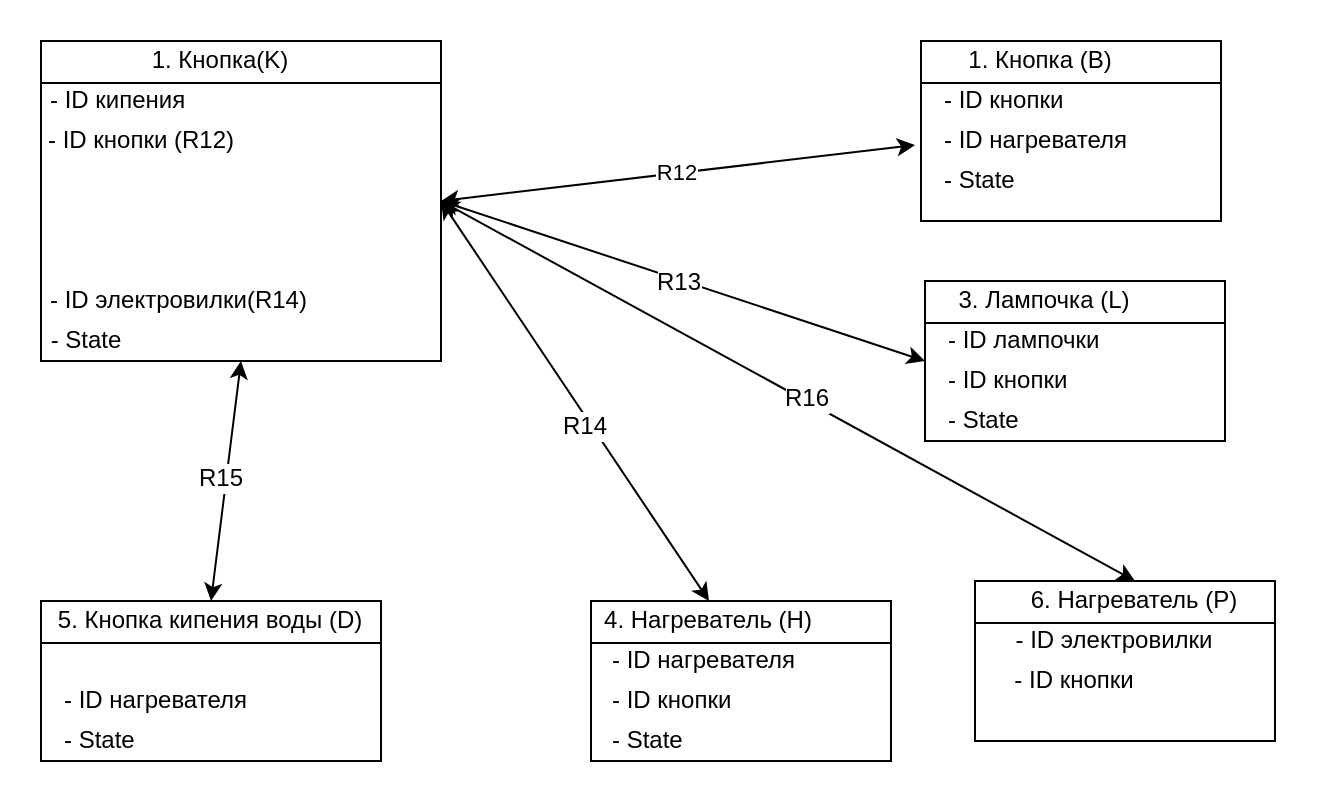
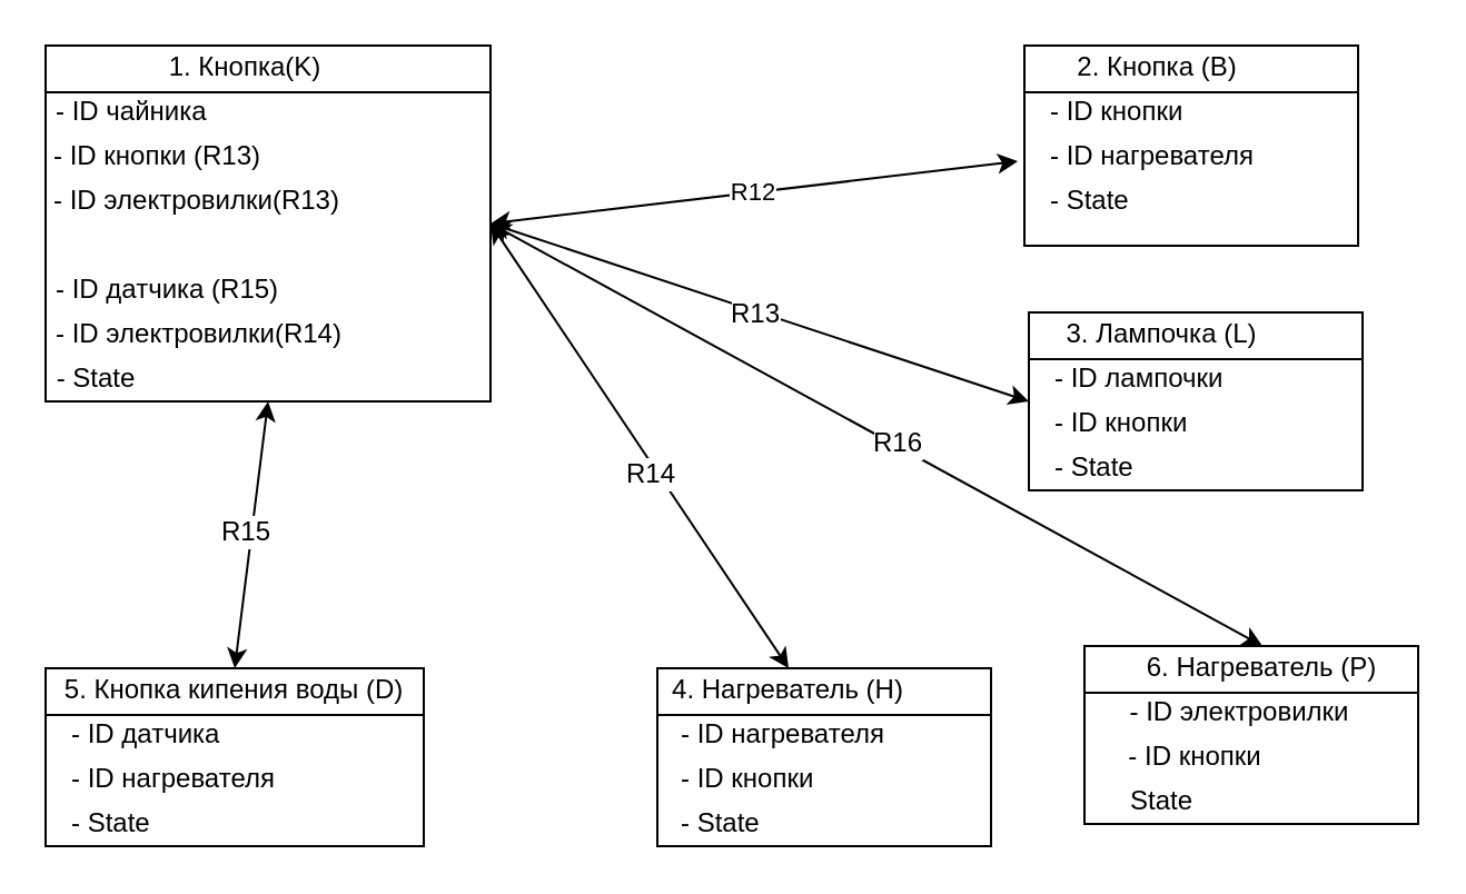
  <mxCell id="0" />
  <mxCell id="1" parent="0" />
  <mxCell id="2" value="" style="shape=internalStorage;whiteSpace=wrap;html=1;backgroundOutline=1;dx=0;dy=21;" parent="1" vertex="1"><mxGeometry x="20" y="20" width="200" height="160" as="geometry" /></mxCell>
  <mxCell id="3" value="1. Кнопка(K)" style="text;html=1;strokeColor=none;fillColor=none;align=center;verticalAlign=middle;whiteSpace=wrap;rounded=0;" parent="1" vertex="1"><mxGeometry x="49.5" y="20" width="120" height="20" as="geometry" /></mxCell>
- <mxCell id="4" value="- ID кипения" style="text;html=1;strokeColor=none;fillColor=none;align=left;verticalAlign=middle;whiteSpace=wrap;rounded=0;" parent="1" vertex="1"><mxGeometry x="22.5" y="40" width="130" height="20" as="geometry" /></mxCell>
- <mxCell id="5" value="&lt;div style=&quot;text-align: left&quot;&gt;&lt;span&gt;- ID кнопки (R12)&lt;/span&gt;&lt;/div&gt;" style="text;html=1;strokeColor=none;fillColor=none;align=left;verticalAlign=middle;whiteSpace=wrap;rounded=0;" parent="1" vertex="1"><mxGeometry x="22" y="60" width="100" height="20" as="geometry" /></mxCell>
+ <mxCell id="4" value="- ID чайника" style="text;html=1;strokeColor=none;fillColor=none;align=left;verticalAlign=middle;whiteSpace=wrap;rounded=0;" parent="1" vertex="1"><mxGeometry x="22.5" y="40" width="130" height="20" as="geometry" /></mxCell>
+ <mxCell id="5" value="&lt;div style=&quot;text-align: left&quot;&gt;&lt;span&gt;- ID кнопки (R13)&lt;/span&gt;&lt;/div&gt;" style="text;html=1;strokeColor=none;fillColor=none;align=left;verticalAlign=middle;whiteSpace=wrap;rounded=0;" parent="1" vertex="1"><mxGeometry x="22" y="60" width="100" height="20" as="geometry" /></mxCell>
  <mxCell id="6" value="" style="shape=internalStorage;whiteSpace=wrap;html=1;backgroundOutline=1;dx=0;dy=21;" parent="1" vertex="1"><mxGeometry x="462" y="140" width="150" height="80" as="geometry" /></mxCell>
  <mxCell id="7" value="3. Лампочка (L)" style="text;html=1;strokeColor=none;fillColor=none;align=center;verticalAlign=middle;whiteSpace=wrap;rounded=0;" parent="1" vertex="1"><mxGeometry x="462" y="140" width="120" height="20" as="geometry" /></mxCell>
  <mxCell id="8" value="- ID лампочки" style="text;html=1;strokeColor=none;fillColor=none;align=left;verticalAlign=middle;whiteSpace=wrap;rounded=0;" parent="1" vertex="1"><mxGeometry x="472" y="160" width="100" height="20" as="geometry" /></mxCell>
  <mxCell id="9" value="- State" style="text;html=1;strokeColor=none;fillColor=none;align=left;verticalAlign=middle;whiteSpace=wrap;rounded=0;" parent="1" vertex="1"><mxGeometry x="472" y="200" width="40" height="20" as="geometry" /></mxCell>
  <mxCell id="10" value="" style="shape=internalStorage;whiteSpace=wrap;html=1;backgroundOutline=1;dx=0;dy=21;" parent="1" vertex="1"><mxGeometry x="295" y="300" width="150" height="80" as="geometry" /></mxCell>
  <mxCell id="11" value="4. Нагреватель (H)" style="text;html=1;strokeColor=none;fillColor=none;align=center;verticalAlign=middle;whiteSpace=wrap;rounded=0;" parent="1" vertex="1"><mxGeometry x="294" y="300" width="120" height="20" as="geometry" /></mxCell>
  <mxCell id="12" value="- ID нагревателя" style="text;html=1;strokeColor=none;fillColor=none;align=left;verticalAlign=middle;whiteSpace=wrap;rounded=0;" parent="1" vertex="1"><mxGeometry x="304" y="320" width="100" height="20" as="geometry" /></mxCell>
  <mxCell id="13" value="- State&lt;br&gt;" style="text;html=1;strokeColor=none;fillColor=none;align=left;verticalAlign=middle;whiteSpace=wrap;rounded=0;" parent="1" vertex="1"><mxGeometry x="304" y="360" width="100" height="20" as="geometry" /></mxCell>
  <mxCell id="14" value="" style="shape=internalStorage;whiteSpace=wrap;html=1;backgroundOutline=1;dx=0;dy=21;" parent="1" vertex="1"><mxGeometry x="460" y="20" width="150" height="90" as="geometry" /></mxCell>
- <mxCell id="15" value="1. Кнопка (B)" style="text;html=1;strokeColor=none;fillColor=none;align=center;verticalAlign=middle;whiteSpace=wrap;rounded=0;" parent="1" vertex="1"><mxGeometry x="459.5" y="20" width="120" height="20" as="geometry" /></mxCell>
+ <mxCell id="15" value="2. Кнопка (B)" style="text;html=1;strokeColor=none;fillColor=none;align=center;verticalAlign=middle;whiteSpace=wrap;rounded=0;" parent="1" vertex="1"><mxGeometry x="459.5" y="20" width="120" height="20" as="geometry" /></mxCell>
  <mxCell id="16" value="- ID кнопки" style="text;html=1;strokeColor=none;fillColor=none;align=left;verticalAlign=middle;whiteSpace=wrap;rounded=0;" parent="1" vertex="1"><mxGeometry x="469.5" y="40" width="100" height="20" as="geometry" /></mxCell>
  <mxCell id="17" value="- State" style="text;html=1;strokeColor=none;fillColor=none;align=left;verticalAlign=middle;whiteSpace=wrap;rounded=0;" parent="1" vertex="1"><mxGeometry x="469.5" y="80" width="40" height="20" as="geometry" /></mxCell>
  <mxCell id="18" value="" style="shape=internalStorage;whiteSpace=wrap;html=1;backgroundOutline=1;dx=0;dy=21;" parent="1" vertex="1"><mxGeometry x="20" y="300" width="170" height="80" as="geometry" /></mxCell>
  <mxCell id="19" value="5. Кнопка кипения воды (D)" style="text;html=1;strokeColor=none;fillColor=none;align=center;verticalAlign=middle;whiteSpace=wrap;rounded=0;" parent="1" vertex="1"><mxGeometry x="20" y="300" width="170" height="20" as="geometry" /></mxCell>
+ <mxCell id="20" value="- ID датчика" style="text;html=1;strokeColor=none;fillColor=none;align=left;verticalAlign=middle;whiteSpace=wrap;rounded=0;" parent="1" vertex="1"><mxGeometry x="30" y="320" width="100" height="20" as="geometry" /></mxCell>
  <mxCell id="21" value="- State" style="text;html=1;strokeColor=none;fillColor=none;align=left;verticalAlign=middle;whiteSpace=wrap;rounded=0;" parent="1" vertex="1"><mxGeometry x="30" y="360" width="40" height="20" as="geometry" /></mxCell>
  <mxCell id="22" value="- ID кнопки" style="text;html=1;strokeColor=none;fillColor=none;align=left;verticalAlign=middle;whiteSpace=wrap;rounded=0;" parent="1" vertex="1"><mxGeometry x="472" y="180" width="130" height="20" as="geometry" /></mxCell>
  <mxCell id="23" value="- ID кнопки" style="text;html=1;strokeColor=none;fillColor=none;align=left;verticalAlign=middle;whiteSpace=wrap;rounded=0;" parent="1" vertex="1"><mxGeometry x="304" y="340" width="130" height="20" as="geometry" /></mxCell>
+ <mxCell id="24" value="- ID электровилки(R13)" style="text;html=1;strokeColor=none;fillColor=none;align=left;verticalAlign=middle;whiteSpace=wrap;rounded=0;" parent="1" vertex="1"><mxGeometry x="22" y="80" width="135" height="20" as="geometry" /></mxCell>
  <mxCell id="25" value="- ID нагревателя" style="text;html=1;strokeColor=none;fillColor=none;align=left;verticalAlign=middle;whiteSpace=wrap;rounded=0;" parent="1" vertex="1"><mxGeometry x="30" y="340" width="145" height="20" as="geometry" /></mxCell>
  <mxCell id="26" value="- State" style="text;html=1;strokeColor=none;fillColor=none;align=center;verticalAlign=middle;whiteSpace=wrap;rounded=0;" parent="1" vertex="1"><mxGeometry x="22.5" y="160" width="40" height="20" as="geometry" /></mxCell>
  <mxCell id="27" value="- ID нагревателя" style="text;html=1;strokeColor=none;fillColor=none;align=left;verticalAlign=middle;whiteSpace=wrap;rounded=0;" parent="1" vertex="1"><mxGeometry x="469.5" y="60" width="135" height="20" as="geometry" /></mxCell>
+ <mxCell id="28" value="- ID датчика (R15)" style="text;html=1;strokeColor=none;fillColor=none;align=left;verticalAlign=middle;whiteSpace=wrap;rounded=0;" parent="1" vertex="1"><mxGeometry x="22.5" y="120" width="125" height="20" as="geometry" /></mxCell>
  <mxCell id="29" value="- ID электровилки(R14)" style="text;html=1;strokeColor=none;fillColor=none;align=left;verticalAlign=middle;whiteSpace=wrap;rounded=0;" vertex="1" parent="1"><mxGeometry x="23" y="140" width="165" height="20" as="geometry" /></mxCell>
  <mxCell id="30" value="" style="shape=internalStorage;whiteSpace=wrap;html=1;backgroundOutline=1;dx=0;dy=21;" vertex="1" parent="1"><mxGeometry x="487" y="290" width="150" height="80" as="geometry" /></mxCell>
  <mxCell id="31" value="6. Нагреватель (P)" style="text;html=1;strokeColor=none;fillColor=none;align=center;verticalAlign=middle;whiteSpace=wrap;rounded=0;" vertex="1" parent="1"><mxGeometry x="497" y="290" width="140" height="20" as="geometry" /></mxCell>
  <mxCell id="32" value="- ID электровилки" style="text;html=1;strokeColor=none;fillColor=none;align=center;verticalAlign=middle;whiteSpace=wrap;rounded=0;" vertex="1" parent="1"><mxGeometry x="497" y="310" width="120" height="20" as="geometry" /></mxCell>
  <mxCell id="33" value="- ID кнопки" style="text;html=1;strokeColor=none;fillColor=none;align=center;verticalAlign=middle;whiteSpace=wrap;rounded=0;" vertex="1" parent="1"><mxGeometry x="497" y="330" width="80" height="20" as="geometry" /></mxCell>
+ <mxCell id="34" value="State" style="text;html=1;strokeColor=none;fillColor=none;align=center;verticalAlign=middle;whiteSpace=wrap;rounded=0;" vertex="1" parent="1"><mxGeometry x="502" y="350" width="40" height="20" as="geometry" /></mxCell>
  <mxCell id="35" value="R12" style="endArrow=classic;startArrow=classic;html=1;entryX=-0.02;entryY=0.578;entryDx=0;entryDy=0;entryPerimeter=0;exitX=1;exitY=0.5;exitDx=0;exitDy=0;" edge="1" parent="1" source="2" target="14"><mxGeometry width="50" height="50" relative="1" as="geometry"><mxPoint x="357" y="210" as="sourcePoint" /><mxPoint x="407" y="160" as="targetPoint" /></mxGeometry></mxCell>
  <mxCell id="36" value="" style="endArrow=classic;startArrow=classic;html=1;entryX=0;entryY=0.5;entryDx=0;entryDy=0;exitX=1;exitY=0.5;exitDx=0;exitDy=0;" edge="1" parent="1" source="2" target="6"><mxGeometry width="50" height="50" relative="1" as="geometry"><mxPoint x="327" y="240" as="sourcePoint" /><mxPoint x="377" y="190" as="targetPoint" /></mxGeometry></mxCell>
  <mxCell id="37" value="R13" style="text;html=1;resizable=0;points=[];align=center;verticalAlign=middle;labelBackgroundColor=#ffffff;" vertex="1" connectable="0" parent="36"><mxGeometry x="-0.022" y="-1" relative="1" as="geometry"><mxPoint as="offset" /></mxGeometry></mxCell>
  <mxCell id="38" value="" style="endArrow=classic;startArrow=classic;html=1;exitX=1;exitY=0.5;exitDx=0;exitDy=0;entryX=0.5;entryY=0;entryDx=0;entryDy=0;" edge="1" parent="1" source="2" target="31"><mxGeometry width="50" height="50" relative="1" as="geometry"><mxPoint x="307" y="290" as="sourcePoint" /><mxPoint x="357" y="240" as="targetPoint" /></mxGeometry></mxCell>
  <mxCell id="39" value="R16&lt;br&gt;" style="text;html=1;resizable=0;points=[];align=center;verticalAlign=middle;labelBackgroundColor=#ffffff;" vertex="1" connectable="0" parent="38"><mxGeometry x="0.048" y="1" relative="1" as="geometry"><mxPoint as="offset" /></mxGeometry></mxCell>
  <mxCell id="40" value="" style="endArrow=classic;startArrow=classic;html=1;exitX=1;exitY=0.5;exitDx=0;exitDy=0;entryX=0.5;entryY=0;entryDx=0;entryDy=0;" edge="1" parent="1" source="2" target="11"><mxGeometry width="50" height="50" relative="1" as="geometry"><mxPoint x="257" y="250" as="sourcePoint" /><mxPoint x="307" y="200" as="targetPoint" /></mxGeometry></mxCell>
  <mxCell id="41" value="R14&lt;br&gt;" style="text;html=1;resizable=0;points=[];align=center;verticalAlign=middle;labelBackgroundColor=#ffffff;" vertex="1" connectable="0" parent="40"><mxGeometry x="0.107" y="-3" relative="1" as="geometry"><mxPoint as="offset" /></mxGeometry></mxCell>
  <mxCell id="42" value="" style="endArrow=classic;startArrow=classic;html=1;entryX=0.5;entryY=1;entryDx=0;entryDy=0;exitX=0.5;exitY=0;exitDx=0;exitDy=0;" edge="1" parent="1" source="19" target="2"><mxGeometry width="50" height="50" relative="1" as="geometry"><mxPoint x="117" y="280" as="sourcePoint" /><mxPoint x="167" y="230" as="targetPoint" /></mxGeometry></mxCell>
  <mxCell id="43" value="R15" style="text;html=1;resizable=0;points=[];align=center;verticalAlign=middle;labelBackgroundColor=#ffffff;" vertex="1" connectable="0" parent="42"><mxGeometry x="0.018" y="3" relative="1" as="geometry"><mxPoint as="offset" /></mxGeometry></mxCell>
